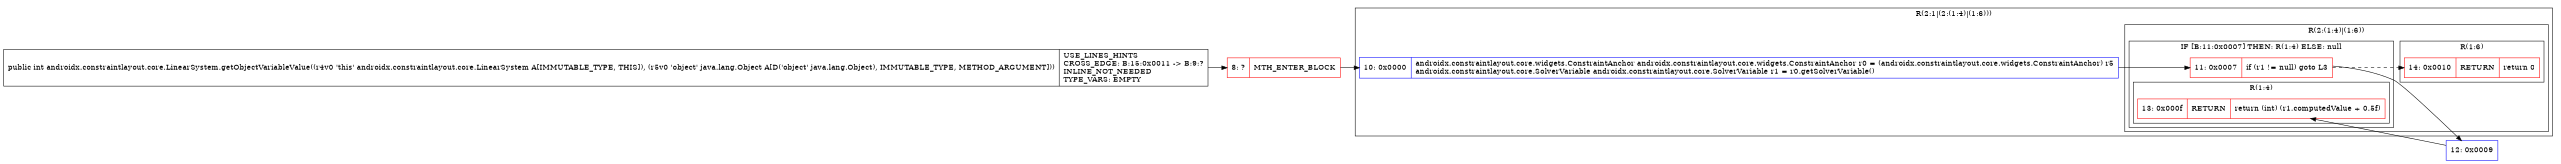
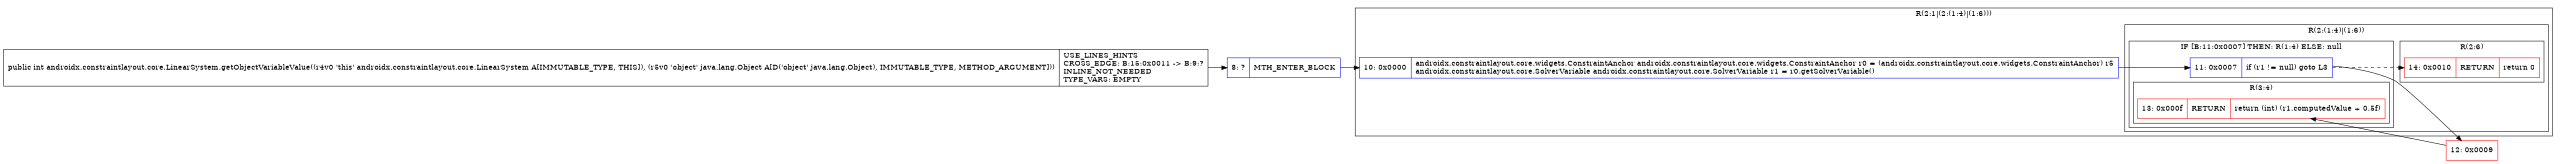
  digraph {
    rankdir=LR
    node [color=red shape=record]
    n1 [label="{13\:\ 0x000f|RETURN\l|return (int) (r1.computedValue + 0.5f)\l}"]
-   n2 [label="{11\:\ 0x0007|if (r1 != null) goto L3\l}"]
+   n2 [color=blue label="{11\:\ 0x0007|if (r1 != null) goto L3\l}"]
    n3 [label="{14\:\ 0x0010|RETURN\l|return 0\l}"]
    n4 [color=blue label="{10\:\ 0x0000|androidx.constraintlayout.core.widgets.ConstraintAnchor androidx.constraintlayout.core.widgets.ConstraintAnchor r0 = (androidx.constraintlayout.core.widgets.ConstraintAnchor) r5\landroidx.constraintlayout.core.SolverVariable androidx.constraintlayout.core.SolverVariable r1 = r0.getSolverVariable()\l}"]
-   n5 [color=blue label="{12\:\ 0x0009}"]
-   n6 [label="{8\:\ ?|MTH_ENTER_BLOCK\l}"]
+   n5 [label="{12\:\ 0x0009}"]
+   n6 [color=blue label="{8\:\ ?|MTH_ENTER_BLOCK\l}"]
    n7 [label="{public int androidx.constraintlayout.core.LinearSystem.getObjectVariableValue((r4v0 'this' androidx.constraintlayout.core.LinearSystem A[IMMUTABLE_TYPE, THIS]), (r5v0 'object' java.lang.Object A[D('object' java.lang.Object), IMMUTABLE_TYPE, METHOD_ARGUMENT]))  | USE_LINES_HINTS\lCROSS_EDGE: B:15:0x0011 \-\> B:9:?\lINLINE_NOT_NEEDED\lTYPE_VARS: EMPTY\l}" color=""]
    subgraph cluster_1 {
      label="R(2:1|(2:(1:4)|(1:6)))"
      n4
      subgraph cluster_2 {
        label="R(2:(1:4)|(1:6))"
        subgraph cluster_3 {
          label="IF [B:11:0x0007] THEN: R(1:4) ELSE: null"
          n2
          subgraph cluster_4 {
-           label="R(1:4)"
+           label="R(3:4)"
            n1
          }
        }
        subgraph cluster_5 {
-         label="R(1:6)"
+         label="R(2:6)"
          n3
        }
      }
    }
    n2 -> n3 [style=dashed]
    n2 -> n5
    n4 -> n2
    n5 -> n1
    n6 -> n4
    n7 -> n6
  }
